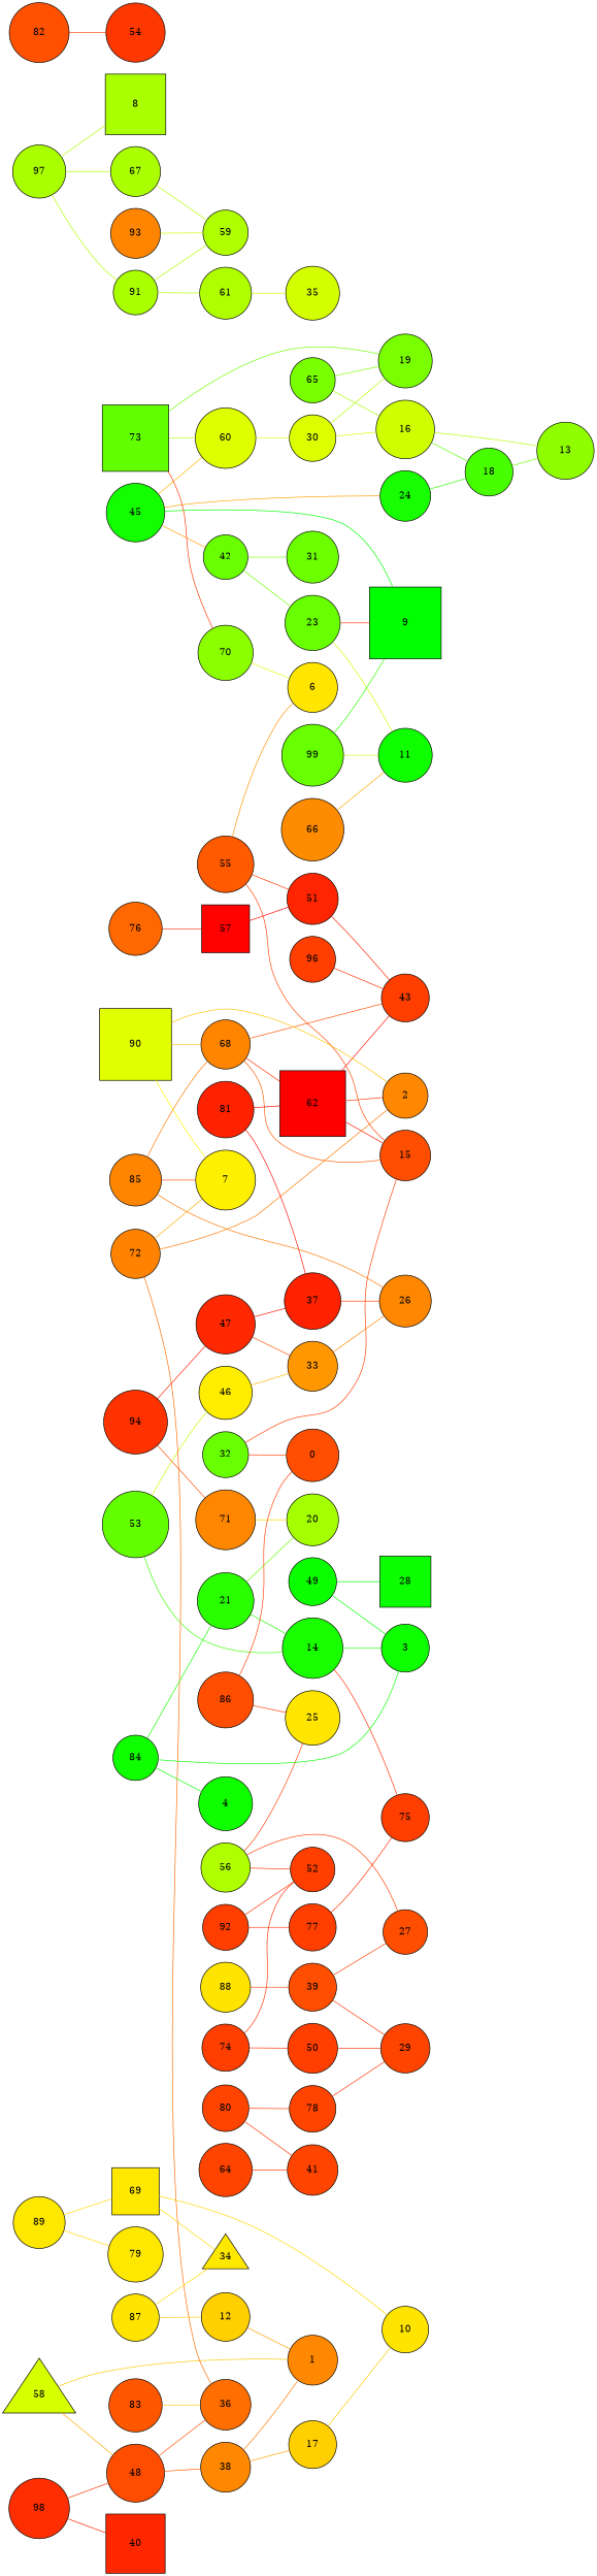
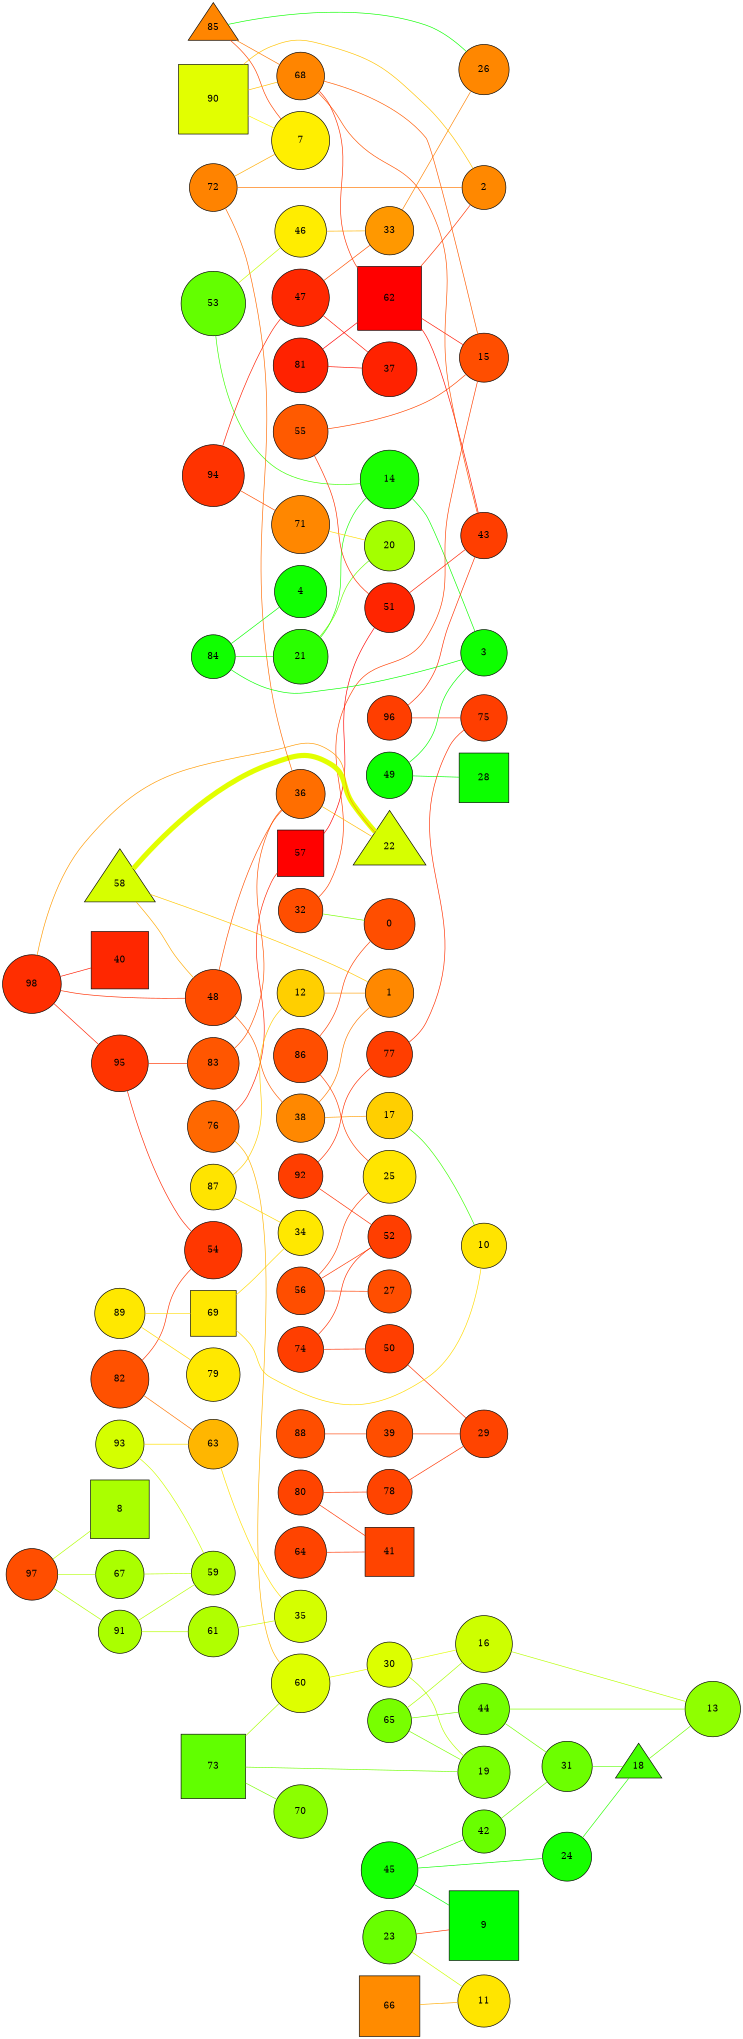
  graph {
    rankdir=LR
    node [fillcolor="#ff4e00" fixedsize=true shape=circle style=filled]
    edge [color="#ff3e00" dir=none penwidth=1]
    0 [height=1.10217930321 width=1.10217930321]
    1 [fillcolor="#ff8800" height=1.04460435341 width=1.04460435341]
    2 [fillcolor="#ff8800" height=0.943279176511 width=0.943279176511]
    3 [fillcolor="#0eff00" height=1.004628465 width=1.004628465]
    4 [fillcolor="#10ff00" height=1.12683271904 width=1.12683271904]
-   6 [fillcolor="#ffe500" height=1.04688728651 width=1.04688728651]
    7 [fillcolor="#ffef00" height=1.24903926696 width=1.24903926696]
    8 [fillcolor="#aaff00" height=1.26404448745 shape=square width=1.26404448745]
    9 [fillcolor="#00ff00" height=1.50559735426 shape=square width=1.50559735426]
    10 [fillcolor="#ffe400" height=0.96607845591 width=0.96607845591]
-   11 [fillcolor="#10ff00" height=1.12104216327 width=1.12104216327]
+   11 [fillcolor="#ffe500" height=1.12104216327 width=1.12104216327]
    12 [fillcolor="#ffcf00" height=1.0101167039 width=1.0101167039]
    13 [fillcolor="#8fff00" height=1.19465872103 width=1.19465872103]
    14 [fillcolor="#1aff00" height=1.26346364564 width=1.26346364564]
    15 [height=1.05873862843 width=1.05873862843]
    16 [fillcolor="#cdff00" height=1.22180802094 width=1.22180802094]
    17 [fillcolor="#ffcf00" height=0.995989427202 width=0.995989427202]
-   18 [fillcolor="#47ff00" height=1.00398822626 width=1.00398822626]
+   18 [fillcolor="#47ff00" height=1.00398822626 shape=triangle width=1.00398822626]
    19 [fillcolor="#79ff00" height=1.12772146017 width=1.12772146017]
    20 [fillcolor="#a4ff00" height=1.08894008353 width=1.08894008353]
    21 [fillcolor="#2aff00" height=1.17544288349 width=1.17544288349]
+   22 [fillcolor="#d6ff00" height=1.56854238905 shape=triangle width=1.56854238905]
    23 [fillcolor="#68ff00" height=1.15317505365 width=1.15317505365]
    24 [fillcolor="#17ff00" height=1.04954242202 width=1.04954242202]
    25 [fillcolor="#ffe500" height=1.1424601378 width=1.1424601378]
    26 [fillcolor="#ff8700" height=1.08433746974 width=1.08433746974]
    27 [height=0.932669018591 width=0.932669018591]
    28 [fillcolor="#0cff00" height=1.06609732786 shape=square width=1.06609732786]
    29 [fillcolor="#ff4400" height=1.0231388698 width=1.0231388698]
    30 [fillcolor="#dcff00" height=0.972868950541 width=0.972868950541]
    31 [fillcolor="#6cff00" height=1.08991809766 width=1.08991809766]
-   32 [fillcolor="#68ff00" height=0.959390342314 width=0.959390342314]
+   32 [height=0.959390342314 width=0.959390342314]
    33 [fillcolor="#ff9800" height=1.03923186407 width=1.03923186407]
-   34 [fillcolor="#ffe800" height=0.96949544278 shape=triangle width=0.96949544278]
+   34 [fillcolor="#ffe800" height=0.96949544278 width=0.96949544278]
    35 [fillcolor="#d4ff00" height=1.12461781207 width=1.12461781207]
    36 [fillcolor="#ff6e00" height=1.05668180461 width=1.05668180461]
    37 [fillcolor="#ff2200" height=1.17663179032 width=1.17663179032]
    38 [fillcolor="#ff8800" height=1.04595716295 width=1.04595716295]
    39 [height=0.995910441701 width=0.995910441701]
    40 [fillcolor="#ff2700" height=1.24154449231 shape=square width=1.24154449231]
-   41 [fillcolor="#ff4400" height=1.05390740675 width=1.05390740675]
+   41 [fillcolor="#ff4400" height=1.05390740675 shape=square width=1.05390740675]
    42 [fillcolor="#69ff00" height=0.928877846576 width=0.928877846576]
    43 [fillcolor="#ff3e00" height=1.00472825993 width=1.00472825993]
+   44 [fillcolor="#74ff00" height=1.09135636415 width=1.09135636415]
    45 [fillcolor="#13ff00" height=1.22147287889 width=1.22147287889]
    46 [fillcolor="#ffed00" height=1.11675135534 width=1.11675135534]
    47 [fillcolor="#ff2800" height=1.23015015055 width=1.23015015055]
    48 [fillcolor="#ff4d00" height=1.20688692114 width=1.20688692114]
    49 [fillcolor="#0cff00" height=0.996652598874 width=0.996652598874]
    50 [fillcolor="#ff3e00" height=1.04325996726 width=1.04325996726]
    51 [fillcolor="#ff2500" height=1.06335935915 width=1.06335935915]
    52 [fillcolor="#ff3e00" height=0.928450389504 width=0.928450389504]
    53 [fillcolor="#63ff00" height=1.38949133358 width=1.38949133358]
    54 [fillcolor="#ff3700" height=1.23389513024 width=1.23389513024]
    55 [fillcolor="#ff5a00" height=1.18112564441 width=1.18112564441]
-   56 [fillcolor="#b0ff00" height=1.03176594081 width=1.03176594081]
+   56 [height=1.03176594081 width=1.03176594081]
    57 [fillcolor="#ff0100" height=0.993310688378 shape=square width=0.993310688378]
    58 [fillcolor="#d6ff00" height=1.52805061188 shape=triangle width=1.52805061188]
    59 [fillcolor="#b0ff00" height=0.941093248679 width=0.941093248679]
    60 [fillcolor="#deff00" height=1.269864631 width=1.269864631]
    61 [fillcolor="#b0ff00" height=1.0814660677 width=1.0814660677]
    62 [fillcolor="#ff0000" height=1.37697597401 shape=square width=1.37697597401]
+   63 [fillcolor="#ffb600" height=1.07312068344 width=1.07312068344]
    64 [fillcolor="#ff4400" height=1.10614027576 width=1.10614027576]
    65 [fillcolor="#78ff00" height=0.94614651939 width=0.94614651939]
-   66 [fillcolor="#ff8b00" height=1.30347756308 width=1.30347756308]
+   66 [fillcolor="#ff8b00" height=1.30347756308 shape=square width=1.30347756308]
    67 [fillcolor="#aaff00" height=1.04305530249 width=1.04305530249]
    68 [fillcolor="#ff8500" height=1.03219516588 width=1.03219516588]
    69 [fillcolor="#ffe800" height=0.981822125364 shape=square width=0.981822125364]
    70 [fillcolor="#8bff00" height=1.14811255626 width=1.14811255626]
    71 [fillcolor="#ff8700" height=1.24616377185 width=1.24616377185]
    72 [fillcolor="#ff8300" height=1.02161286259 width=1.02161286259]
    73 [fillcolor="#61ff00" height=1.38877750761 shape=square width=1.38877750761]
    74 [fillcolor="#ff3e00" height=0.992884358219 width=0.992884358219]
    75 [fillcolor="#ff3e00" height=0.996895881344 width=0.996895881344]
    76 [fillcolor="#ff6800" height=1.11019132819 width=1.11019132819]
    77 [fillcolor="#ff3e00" height=0.991096349808 width=0.991096349808]
    78 [fillcolor="#ff4400" height=0.967277181249 width=0.967277181249]
    79 [fillcolor="#ffe800" height=1.15773674301 width=1.15773674301]
    80 [fillcolor="#ff4400" height=0.969615606455 width=0.969615606455]
    81 [fillcolor="#ff2200" height=1.18411878228 width=1.18411878228]
    82 [fillcolor="#ff5100" height=1.25624076611 width=1.25624076611]
    83 [fillcolor="#ff5600" height=1.10782815628 width=1.10782815628]
    84 [fillcolor="#10ff00" height=0.948251149051 width=0.948251149051]
-   85 [fillcolor="#ff8500" height=1.080582935 width=1.080582935]
+   85 [fillcolor="#ff8500" height=1.080582935 shape=triangle width=1.080582935]
    86 [height=1.17185905374 width=1.17185905374]
    87 [fillcolor="#ffe400" height=0.984930085011 width=0.984930085011]
-   88 [fillcolor="#ffe400" height=1.04652217083 width=1.04652217083]
+   88 [height=1.04652217083 width=1.04652217083]
    89 [fillcolor="#ffe800" height=1.08111167926 width=1.08111167926]
    90 [fillcolor="#e2ff00" height=1.49886350014 shape=square width=1.49886350014]
    91 [fillcolor="#aaff00" height=0.93409087345 width=0.93409087345]
    92 [fillcolor="#ff3e00" height=0.962151399682 width=0.962151399682]
-   93 [fillcolor="#ff8500" height=1.04077304043 width=1.04077304043]
+   93 [fillcolor="#d4ff00" height=1.04077304043 width=1.04077304043]
    94 [fillcolor="#ff3300" height=1.33130407091 width=1.33130407091]
+   95 [fillcolor="#ff3400" height=1.22637260912 width=1.22637260912]
    96 [fillcolor="#ff3e00" height=0.954697820271 width=0.954697820271]
-   97 [fillcolor="#aaff00" height=1.11288114654 width=1.11288114654]
+   97 [height=1.11288114654 width=1.11288114654]
    98 [fillcolor="#ff2e00" height=1.26673283709 width=1.26673283709]
-   99 [fillcolor="#68ff00" height=1.2955058684 width=1.2955058684]
    12 -- 1 [color="#ff9d00"]
    14 -- 3 [color="#0cff00"]
    16 -- 13 [color="#b6ff00"]
-   17 -- 10 [color="#ffcc00"]
+   17 -- 10 [color="#3aff00"]
    18 -- 13 [color="#6cff00"]
    21 -- 14 [color="#1bff00"]
    21 -- 20 [color="#67ff00"]
    23 -- 9 [color="#ff3400"]
    23 -- 11 [color="#ccff00"]
    24 -- 18 [color="#29ff00"]
    30 -- 16 [color="#e1ff00"]
    30 -- 19 [color="#b2ff00"]
-   16 -- 18 [color="#58ff00"]
-   32 -- 0
+   31 -- 18 [color="#58ff00"]
+   32 -- 0 [color="#78ff00"]
    32 -- 15
    33 -- 26 [color="#ff8100"]
-   37 -- 26 [color="#ff4500"]
+   36 -- 22 [color="#ffba00"]
    38 -- 1 [color="#ff7900"]
    38 -- 17 [color="#ff9d00"]
-   39 -- 27
    39 -- 29 [color="#ff3900"]
-   42 -- 23 [color="#69ff00"]
    42 -- 31 [color="#6bff00"]
+   44 -- 13 [color="#85ff00"]
+   44 -- 31 [color="#71ff00"]
    45 -- 9 [color="#00ff00"]
-   45 -- 24 [color="#ff9d00"]
-   45 -- 42 [color="#ff9d00"]
+   45 -- 24 [color="#0cff00"]
+   45 -- 42 [color="#3aff00"]
    46 -- 33 [color="#ffb500"]
    47 -- 33 [color="#ff5000"]
    47 -- 37 [color="#ff1500"]
    48 -- 36 [color="#ff4e00"]
    48 -- 38 [color="#ff5b00"]
    49 -- 3 [color="#04ff00"]
    49 -- 28 [color="#02ff00"]
    50 -- 29 [color="#ff3100"]
    51 -- 43 [color="#ff2100"]
    53 -- 14 [color="#3aff00"]
    53 -- 46 [color="#c4ff00"]
-   55 -- 6 [color="#ff9100"]
    55 -- 15 [color="#ff4400"]
    55 -- 51 [color="#ff2f00"]
    56 -- 25
    56 -- 27
    56 -- 52 [color="#ff3600"]
    57 -- 51 [color="#ff0200"]
    58 -- 1 [color="#ffc700"]
+   58 -- 22 [color="#e2ff00" penwidth=8]
    58 -- 48 [color="#ffa900"]
    60 -- 30 [color="#eaff00"]
    61 -- 35 [color="#ccff00"]
    62 -- 2 [color="#ff3300"]
    62 -- 15 [color="#ff1600"]
    62 -- 43 [color="#ff0e00"]
+   63 -- 35 [color="#ffdf00"]
    64 -- 41 [color="#ff3400"]
    65 -- 16 [color="#a9ff00"]
    65 -- 19 [color="#7bff00"]
+   65 -- 44 [color="#78ff00"]
    66 -- 11 [color="#ffaa00"]
    67 -- 59 [color="#b5ff00"]
    68 -- 15 [color="#ff5a00"]
    68 -- 43 [color="#ff5200"]
    68 -- 62 [color="#ff3200"]
    69 -- 10 [color="#ffd900"]
    69 -- 34 [color="#ffda00"]
-   70 -- 6 [color="#e0ff00"]
    71 -- 20 [color="#ffdc00"]
    72 -- 2 [color="#ff7700"]
    72 -- 7 [color="#ffab00"]
    72 -- 36 [color="#ff6900"]
    73 -- 19 [color="#6eff00"]
    73 -- 60 [color="#a6ff00"]
-   73 -- 70 [color="#ff3400"]
+   73 -- 70 [color="#78ff00"]
    74 -- 50 [color="#ff2e00"]
    74 -- 52 [color="#ff2e00"]
    76 -- 57 [color="#ff2400"]
-   45 -- 60 [color="#ffb300"]
+   76 -- 60 [color="#ffb300"]
    77 -- 75 [color="#ff2e00"]
    78 -- 29 [color="#ff3400"]
    80 -- 41 [color="#ff3400"]
    80 -- 78 [color="#ff3400"]
    81 -- 37 [color="#ff1100"]
    81 -- 62 [color="#ff0000"]
    82 -- 54 [color="#ff3400"]
-   83 -- 36 [color="#ffcc00"]
+   82 -- 63 [color="#ff7400"]
+   83 -- 36 [color="#ff5200"]
    84 -- 3 [color="#06ff00"]
    84 -- 4 [color="#07ff00"]
    84 -- 21 [color="#15ff00"]
    85 -- 7 [color="#ff4300"]
-   85 -- 26 [color="#ff7700"]
+   85 -- 26 [color="#0cff00"]
    85 -- 68 [color="#ff7600"]
    86 -- 0
    86 -- 25
    87 -- 12 [color="#ffcc00"]
    87 -- 34 [color="#ffd800"]
    88 -- 39
    89 -- 69 [color="#ffda00"]
    89 -- 79 [color="#ffda00"]
    90 -- 2 [color="#ffc200"]
    90 -- 7 [color="#fff600"]
    90 -- 68 [color="#ffc000"]
    91 -- 59 [color="#b5ff00"]
    91 -- 61 [color="#b5ff00"]
    92 -- 52 [color="#ff2e00"]
    92 -- 77 [color="#ff2e00"]
    93 -- 59 [color="#ccff00"]
+   93 -- 63 [color="#ffdf00"]
    94 -- 47 [color="#ff1d00"]
    94 -- 71 [color="#ff4d00"]
+   95 -- 54 [color="#ff2500"]
+   95 -- 83 [color="#ff3400"]
    96 -- 43 [color="#ff2e00"]
-   14 -- 75 [color="#ff2e00"]
+   96 -- 75 [color="#ff2e00"]
    97 -- 8 [color="#b1ff00"]
    97 -- 67 [color="#b1ff00"]
    97 -- 91 [color="#b1ff00"]
+   98 -- 22 [color="#ff9900"]
    98 -- 40 [color="#ff1a00"]
    98 -- 48 [color="#ff2d00"]
-   99 -- 9 [color="#2fff00"]
-   99 -- 11 [color="#ccff00"]
+   98 -- 95 [color="#ff2000"]
  }
